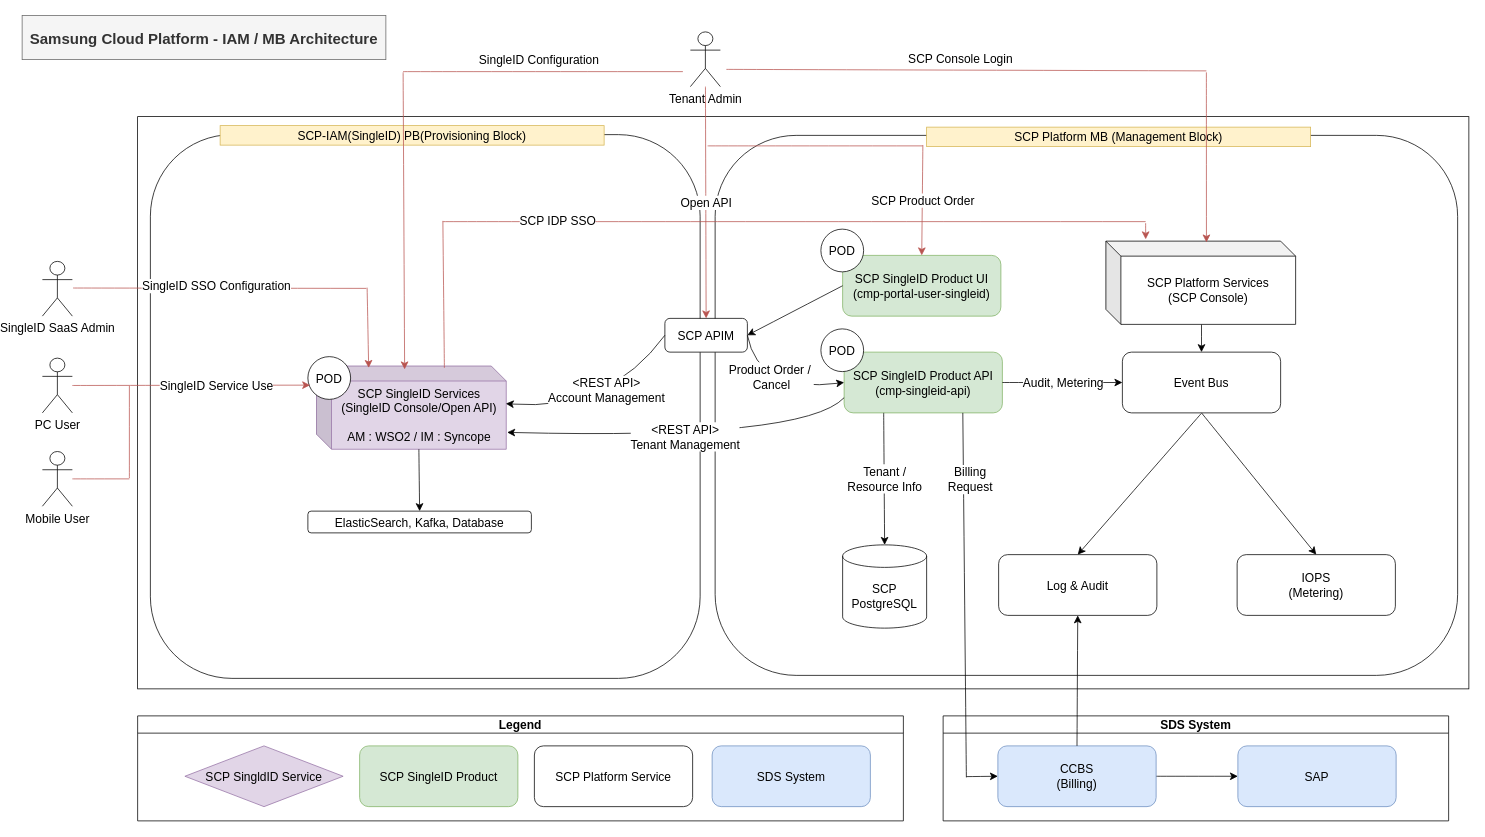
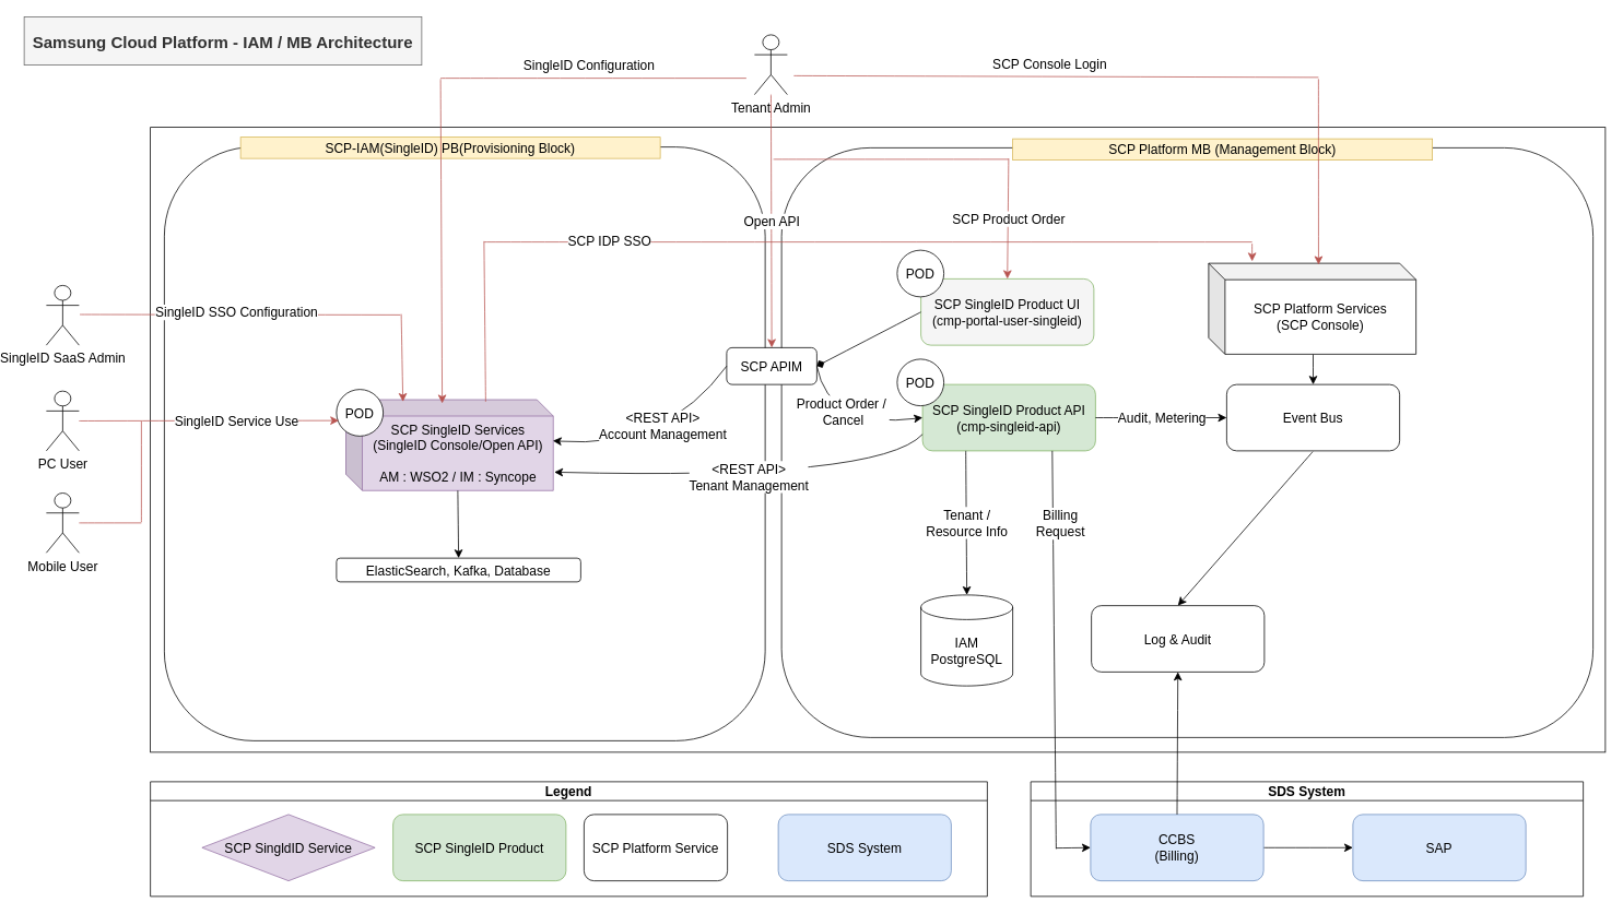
  <mxCell id="0" />
  <mxCell id="1" parent="0" />
  <mxCell id="2" value="" style="rounded=0;whiteSpace=wrap;html=1;fontSize=16;" parent="1" vertex="1"><mxGeometry x="174" y="155" width="1775" height="763" as="geometry" /></mxCell>
  <mxCell id="3" value="Samsung Cloud Platform - IAM / MB Architecture" style="text;html=1;strokeColor=#666666;fillColor=#f5f5f5;align=center;verticalAlign=middle;whiteSpace=wrap;rounded=0;fontSize=20;fontStyle=1;fontColor=#333333;" parent="1" vertex="1"><mxGeometry x="20" y="20" width="485" height="59" as="geometry" /></mxCell>
  <mxCell id="4" value="" style="rounded=1;whiteSpace=wrap;html=1;fontSize=16;" parent="1" vertex="1"><mxGeometry x="191" y="179" width="733" height="725" as="geometry" /></mxCell>
  <mxCell id="5" value="" style="rounded=1;whiteSpace=wrap;html=1;fontSize=16;" parent="1" vertex="1"><mxGeometry x="944" y="180" width="990" height="720" as="geometry" /></mxCell>
  <mxCell id="6" value="SCP-IAM(SingleID) PB(Provisioning Block)" style="rounded=0;whiteSpace=wrap;html=1;fontSize=16;fillColor=#fff2cc;strokeColor=#d6b656;" parent="1" vertex="1"><mxGeometry x="284" y="167" width="512" height="26" as="geometry" /></mxCell>
  <mxCell id="7" value="SCP Platform MB (Management Block)" style="rounded=0;whiteSpace=wrap;html=1;fontSize=16;fillColor=#fff2cc;strokeColor=#d6b656;" parent="1" vertex="1"><mxGeometry x="1226" y="169" width="512" height="26" as="geometry" /></mxCell>
  <mxCell id="8" value="SCP SingleID Services&lt;br&gt;(SingleID Console/Open API)&lt;br&gt;&lt;br&gt;AM : WSO2 / IM : Syncope" style="shape=cube;whiteSpace=wrap;html=1;boundedLbl=1;backgroundOutline=1;darkOpacity=0.05;darkOpacity2=0.1;fontSize=16;fillColor=#e1d5e7;strokeColor=#9673a6;" parent="1" vertex="1"><mxGeometry x="412.5" y="487.5" width="253" height="111" as="geometry" /></mxCell>
  <mxCell id="9" value="" style="endArrow=classic;html=1;rounded=0;fontSize=12;startSize=8;endSize=8;curved=1;exitX=0;exitY=0;exitDx=136.5;exitDy=111;exitPerimeter=0;entryX=0.5;entryY=0;entryDx=0;entryDy=0;" parent="1" source="8" target="10" edge="1"><mxGeometry width="50" height="50" relative="1" as="geometry"><mxPoint x="501.83" y="755" as="sourcePoint" /><mxPoint x="563" y="670" as="targetPoint" /></mxGeometry></mxCell>
  <mxCell id="10" value="ElasticSearch, Kafka, Database" style="rounded=1;whiteSpace=wrap;html=1;fontSize=16;" parent="1" vertex="1"><mxGeometry x="401" y="681" width="298" height="29" as="geometry" /></mxCell>
- <mxCell id="11" value="SCP SingleID Product UI&lt;br&gt;(cmp-portal-user-singleid)" style="rounded=1;whiteSpace=wrap;html=1;fontSize=16;fillColor=#d5e8d4;strokeColor=#82b366;" parent="1" vertex="1"><mxGeometry x="1114" y="340" width="211" height="81" as="geometry" /></mxCell>
+ <mxCell id="11" value="SCP SingleID Product UI&lt;br&gt;(cmp-portal-user-singleid)" style="rounded=1;whiteSpace=wrap;html=1;fontSize=16;fillColor=#f5f5f5;strokeColor=#82b366;" parent="1" vertex="1"><mxGeometry x="1114" y="340" width="211" height="81" as="geometry" /></mxCell>
  <mxCell id="12" value="SCP SingleID Product API&lt;br&gt;(cmp-singleid-api)" style="rounded=1;whiteSpace=wrap;html=1;fontSize=16;fillColor=#d5e8d4;strokeColor=#82b366;" parent="1" vertex="1"><mxGeometry x="1116" y="469" width="211" height="81" as="geometry" /></mxCell>
  <mxCell id="13" value="Event Bus" style="rounded=1;whiteSpace=wrap;html=1;fontSize=16;" parent="1" vertex="1"><mxGeometry x="1487" y="469" width="211" height="81" as="geometry" /></mxCell>
  <mxCell id="14" value="" style="endArrow=classic;html=1;rounded=0;fontSize=12;startSize=8;endSize=8;curved=1;exitX=1;exitY=0.5;exitDx=0;exitDy=0;entryX=0;entryY=0.5;entryDx=0;entryDy=0;" parent="1" source="12" target="13" edge="1"><mxGeometry relative="1" as="geometry"><mxPoint x="1342" y="474" as="sourcePoint" /><mxPoint x="1442" y="474" as="targetPoint" /></mxGeometry></mxCell>
  <mxCell id="15" value="Audit, Metering" style="edgeLabel;resizable=0;html=1;align=center;verticalAlign=middle;fontSize=16;" parent="14" connectable="0" vertex="1"><mxGeometry relative="1" as="geometry" /></mxCell>
  <mxCell id="16" value="SDS System" style="swimlane;whiteSpace=wrap;html=1;fontSize=16;" parent="1" vertex="1"><mxGeometry x="1248" y="954" width="674" height="140" as="geometry" /></mxCell>
  <mxCell id="17" value="" style="edgeStyle=none;curved=1;rounded=0;orthogonalLoop=1;jettySize=auto;html=1;fontSize=12;startSize=8;endSize=8;" parent="16" source="18" target="19" edge="1"><mxGeometry relative="1" as="geometry" /></mxCell>
  <mxCell id="18" value="CCBS&lt;br&gt;(Billing)" style="rounded=1;whiteSpace=wrap;html=1;fontSize=16;fillColor=#dae8fc;strokeColor=#6c8ebf;" parent="16" vertex="1"><mxGeometry x="73" y="40" width="211" height="81" as="geometry" /></mxCell>
  <mxCell id="19" value="SAP" style="rounded=1;whiteSpace=wrap;html=1;fontSize=16;fillColor=#dae8fc;strokeColor=#6c8ebf;" parent="16" vertex="1"><mxGeometry x="393" y="40" width="211" height="81" as="geometry" /></mxCell>
- <mxCell id="20" value="SCP&lt;br&gt;PostgreSQL" style="shape=cylinder3;whiteSpace=wrap;html=1;boundedLbl=1;backgroundOutline=1;size=15;fontSize=16;" parent="1" vertex="1"><mxGeometry x="1114" y="726" width="112" height="111" as="geometry" /></mxCell>
+ <mxCell id="20" value="IAM&lt;br&gt;PostgreSQL" style="shape=cylinder3;whiteSpace=wrap;html=1;boundedLbl=1;backgroundOutline=1;size=15;fontSize=16;" parent="1" vertex="1"><mxGeometry x="1114" y="726" width="112" height="111" as="geometry" /></mxCell>
  <mxCell id="21" value="" style="endArrow=classic;html=1;rounded=0;fontSize=12;startSize=8;endSize=8;curved=1;exitX=0.25;exitY=1;exitDx=0;exitDy=0;entryX=0.5;entryY=0;entryDx=0;entryDy=0;entryPerimeter=0;" parent="1" source="12" target="20" edge="1"><mxGeometry relative="1" as="geometry"><mxPoint x="1400" y="657" as="sourcePoint" /><mxPoint x="1500" y="657" as="targetPoint" /></mxGeometry></mxCell>
  <mxCell id="22" value="Tenant / &lt;br&gt;Resource Info" style="edgeLabel;resizable=0;html=1;align=center;verticalAlign=middle;fontSize=16;" parent="21" connectable="0" vertex="1"><mxGeometry relative="1" as="geometry" /></mxCell>
  <mxCell id="23" value="Log &amp;amp; Audit" style="rounded=1;whiteSpace=wrap;html=1;fontSize=16;" parent="1" vertex="1"><mxGeometry x="1322" y="739" width="211" height="81" as="geometry" /></mxCell>
- <mxCell id="24" value="IOPS&lt;br&gt;(Metering)" style="rounded=1;whiteSpace=wrap;html=1;fontSize=16;" parent="1" vertex="1"><mxGeometry x="1640" y="739" width="211" height="81" as="geometry" /></mxCell>
  <mxCell id="25" value="" style="endArrow=classic;html=1;rounded=0;fontSize=12;startSize=8;endSize=8;curved=1;entryX=0.5;entryY=1;entryDx=0;entryDy=0;exitX=0.5;exitY=0;exitDx=0;exitDy=0;" parent="1" source="18" target="23" edge="1"><mxGeometry width="50" height="50" relative="1" as="geometry"><mxPoint x="1395" y="682" as="sourcePoint" /><mxPoint x="1445" y="632" as="targetPoint" /></mxGeometry></mxCell>
  <mxCell id="26" value="" style="endArrow=none;html=1;rounded=0;fontSize=12;startSize=8;endSize=8;curved=1;entryX=0.75;entryY=1;entryDx=0;entryDy=0;" parent="1" target="12" edge="1"><mxGeometry width="50" height="50" relative="1" as="geometry"><mxPoint x="1279" y="1036" as="sourcePoint" /><mxPoint x="1445" y="632" as="targetPoint" /></mxGeometry></mxCell>
  <mxCell id="27" value="" style="endArrow=classic;html=1;rounded=0;fontSize=12;startSize=8;endSize=8;curved=1;entryX=0;entryY=0.5;entryDx=0;entryDy=0;" parent="1" target="18" edge="1"><mxGeometry width="50" height="50" relative="1" as="geometry"><mxPoint x="1279" y="1035" as="sourcePoint" /><mxPoint x="1456" y="-233" as="targetPoint" /></mxGeometry></mxCell>
  <mxCell id="28" value="Billing &lt;br&gt;Request" style="edgeLabel;resizable=0;html=1;align=center;verticalAlign=middle;fontSize=16;" parent="1" connectable="0" vertex="1"><mxGeometry x="1283.997" y="638.001" as="geometry" /></mxCell>
- <mxCell id="29" value="" style="endArrow=classic;html=1;rounded=0;fontSize=12;startSize=8;endSize=8;curved=1;entryX=0.5;entryY=0;entryDx=0;entryDy=0;exitX=0.5;exitY=1;exitDx=0;exitDy=0;" parent="1" source="13" target="24" edge="1"><mxGeometry width="50" height="50" relative="1" as="geometry"><mxPoint x="1383" y="703" as="sourcePoint" /><mxPoint x="1433" y="653" as="targetPoint" /></mxGeometry></mxCell>
  <mxCell id="30" value="" style="endArrow=classic;html=1;rounded=0;fontSize=12;startSize=8;endSize=8;curved=1;entryX=0.5;entryY=0;entryDx=0;entryDy=0;" parent="1" target="23" edge="1"><mxGeometry width="50" height="50" relative="1" as="geometry"><mxPoint x="1592" y="551" as="sourcePoint" /><mxPoint x="1756" y="749" as="targetPoint" /></mxGeometry></mxCell>
  <mxCell id="31" value="SCP APIM" style="rounded=1;whiteSpace=wrap;html=1;fontSize=16;" parent="1" vertex="1"><mxGeometry x="877" y="424" width="110" height="45" as="geometry" /></mxCell>
  <mxCell id="32" value="" style="endArrow=classic;html=1;rounded=0;fontSize=12;startSize=8;endSize=8;curved=1;entryX=1.005;entryY=0.797;entryDx=0;entryDy=0;entryPerimeter=0;exitX=0;exitY=0.75;exitDx=0;exitDy=0;" parent="1" source="12" target="8" edge="1"><mxGeometry relative="1" as="geometry"><mxPoint x="808" y="678" as="sourcePoint" /><mxPoint x="908" y="678" as="targetPoint" /><Array as="points"><mxPoint x="1063" y="586" /></Array></mxGeometry></mxCell>
  <mxCell id="33" value="&amp;lt;REST API&amp;gt;&lt;br&gt;Tenant Management" style="edgeLabel;resizable=0;html=1;align=center;verticalAlign=middle;fontSize=16;" parent="32" connectable="0" vertex="1"><mxGeometry relative="1" as="geometry" /></mxCell>
  <mxCell id="34" value="" style="endArrow=classic;html=1;rounded=0;fontSize=12;startSize=8;endSize=8;curved=1;entryX=0.998;entryY=0.452;entryDx=0;entryDy=0;entryPerimeter=0;exitX=0;exitY=0.5;exitDx=0;exitDy=0;" parent="1" source="31" target="8" edge="1"><mxGeometry relative="1" as="geometry"><mxPoint x="808" y="678" as="sourcePoint" /><mxPoint x="908" y="678" as="targetPoint" /><Array as="points"><mxPoint x="803" y="548" /></Array></mxGeometry></mxCell>
  <mxCell id="35" value="&amp;lt;REST API&amp;gt;&lt;br&gt;Account Management" style="edgeLabel;resizable=0;html=1;align=center;verticalAlign=middle;fontSize=16;" parent="34" connectable="0" vertex="1"><mxGeometry relative="1" as="geometry"><mxPoint x="2" y="-28" as="offset" /></mxGeometry></mxCell>
  <mxCell id="36" value="POD" style="ellipse;whiteSpace=wrap;html=1;aspect=fixed;fontSize=16;" parent="1" vertex="1"><mxGeometry x="401" y="475" width="57" height="57" as="geometry" /></mxCell>
  <mxCell id="37" value="POD" style="ellipse;whiteSpace=wrap;html=1;aspect=fixed;fontSize=16;" parent="1" vertex="1"><mxGeometry x="1085" y="305" width="57" height="57" as="geometry" /></mxCell>
  <mxCell id="38" value="POD" style="ellipse;whiteSpace=wrap;html=1;aspect=fixed;fontSize=16;" parent="1" vertex="1"><mxGeometry x="1085" y="438" width="57" height="57" as="geometry" /></mxCell>
  <mxCell id="39" value="" style="endArrow=classic;html=1;rounded=0;fontSize=12;startSize=8;endSize=8;curved=1;entryX=0;entryY=0.5;entryDx=0;entryDy=0;exitX=1;exitY=0.5;exitDx=0;exitDy=0;" parent="1" source="31" target="12" edge="1"><mxGeometry relative="1" as="geometry"><mxPoint x="808" y="678" as="sourcePoint" /><mxPoint x="908" y="678" as="targetPoint" /><Array as="points"><mxPoint x="1002" y="524" /></Array></mxGeometry></mxCell>
  <mxCell id="40" value="Product Order /&amp;nbsp;&lt;br&gt;Cancel" style="edgeLabel;resizable=0;html=1;align=center;verticalAlign=middle;fontSize=16;" parent="39" connectable="0" vertex="1"><mxGeometry relative="1" as="geometry"><mxPoint x="-1" y="-20" as="offset" /></mxGeometry></mxCell>
- <mxCell id="41" value="" style="endArrow=classic;html=1;rounded=0;fontSize=12;startSize=8;endSize=8;curved=1;entryX=1;entryY=0.5;entryDx=0;entryDy=0;exitX=0;exitY=0.5;exitDx=0;exitDy=0;" parent="1" source="11" target="31" edge="1"><mxGeometry width="50" height="50" relative="1" as="geometry"><mxPoint x="833" y="703" as="sourcePoint" /><mxPoint x="883" y="653" as="targetPoint" /></mxGeometry></mxCell>
+ <mxCell id="41" value="" style="endArrow=diamond;html=1;rounded=0;fontSize=12;startSize=8;endSize=8;curved=1;entryX=1;entryY=0.5;entryDx=0;entryDy=0;exitX=0;exitY=0.5;exitDx=0;exitDy=0;" parent="1" source="11" target="31" edge="1"><mxGeometry width="50" height="50" relative="1" as="geometry"><mxPoint x="833" y="703" as="sourcePoint" /><mxPoint x="883" y="653" as="targetPoint" /></mxGeometry></mxCell>
  <mxCell id="42" value="Legend" style="swimlane;whiteSpace=wrap;html=1;fontSize=16;" parent="1" vertex="1"><mxGeometry x="174" y="954" width="1021" height="140" as="geometry" /></mxCell>
  <mxCell id="43" value="SCP SingldID Service" style="rhombus;whiteSpace=wrap;html=1;fontSize=16;fillColor=#e1d5e7;strokeColor=#9673a6;" parent="42" vertex="1"><mxGeometry x="63" y="40" width="211" height="81" as="geometry" /></mxCell>
  <mxCell id="44" value="SCP SingleID Product" style="rounded=1;whiteSpace=wrap;html=1;fontSize=16;fillColor=#d5e8d4;strokeColor=#82b366;" parent="42" vertex="1"><mxGeometry x="296" y="40" width="211" height="81" as="geometry" /></mxCell>
- <mxCell id="45" value="SCP Platform Service" style="rounded=1;whiteSpace=wrap;html=1;fontSize=16;" parent="42" vertex="1"><mxGeometry x="529" y="40" width="211" height="81" as="geometry" /></mxCell>
+ <mxCell id="45" value="SCP Platform Service" style="rounded=1;whiteSpace=wrap;html=1;fontSize=16;" parent="42" vertex="1"><mxGeometry x="529" y="40" width="175" height="81" as="geometry" /></mxCell>
  <mxCell id="46" value="SDS System" style="rounded=1;whiteSpace=wrap;html=1;fontSize=16;fillColor=#dae8fc;strokeColor=#6c8ebf;" parent="42" vertex="1"><mxGeometry x="766" y="40" width="211" height="81" as="geometry" /></mxCell>
  <mxCell id="47" value="SingleID SaaS Admin" style="shape=umlActor;verticalLabelPosition=bottom;verticalAlign=top;html=1;outlineConnect=0;fontSize=16;" parent="1" vertex="1"><mxGeometry x="47" y="348" width="40" height="73" as="geometry" /></mxCell>
  <mxCell id="48" value="" style="edgeStyle=none;curved=1;rounded=0;orthogonalLoop=1;jettySize=auto;html=1;fontSize=12;startSize=8;endSize=8;entryX=0.053;entryY=0.667;entryDx=0;entryDy=0;fillColor=#f8cecc;strokeColor=#b85450;entryPerimeter=0;" parent="1" source="49" target="36" edge="1"><mxGeometry relative="1" as="geometry" /></mxCell>
  <mxCell id="49" value="PC User" style="shape=umlActor;verticalLabelPosition=bottom;verticalAlign=top;html=1;outlineConnect=0;fontSize=16;" parent="1" vertex="1"><mxGeometry x="47" y="477" width="40" height="73" as="geometry" /></mxCell>
  <mxCell id="50" value="Mobile User" style="shape=umlActor;verticalLabelPosition=bottom;verticalAlign=top;html=1;outlineConnect=0;fontSize=16;" parent="1" vertex="1"><mxGeometry x="47" y="601.5" width="40" height="73" as="geometry" /></mxCell>
  <mxCell id="51" value="" style="endArrow=none;html=1;rounded=0;fontSize=12;startSize=8;endSize=8;curved=1;fillColor=#f8cecc;strokeColor=#b85450;" parent="1" source="50" edge="1"><mxGeometry width="50" height="50" relative="1" as="geometry"><mxPoint x="644" y="779" as="sourcePoint" /><mxPoint x="163" y="638" as="targetPoint" /></mxGeometry></mxCell>
  <mxCell id="52" value="" style="endArrow=none;html=1;rounded=0;fontSize=12;startSize=8;endSize=8;curved=1;fillColor=#f8cecc;strokeColor=#b85450;" parent="1" edge="1"><mxGeometry width="50" height="50" relative="1" as="geometry"><mxPoint x="163" y="637" as="sourcePoint" /><mxPoint x="163" y="514" as="targetPoint" /></mxGeometry></mxCell>
  <mxCell id="53" value="SingleID Service Use" style="edgeLabel;resizable=0;html=1;align=center;verticalAlign=middle;fontSize=16;" parent="1" connectable="0" vertex="1"><mxGeometry x="278" y="513.503" as="geometry" /></mxCell>
  <mxCell id="54" value="" style="endArrow=classic;html=1;rounded=0;fontSize=12;startSize=8;endSize=8;curved=1;entryX=0.275;entryY=0.023;entryDx=0;entryDy=0;entryPerimeter=0;fillColor=#f8cecc;strokeColor=#b85450;" parent="1" target="8" edge="1"><mxGeometry width="50" height="50" relative="1" as="geometry"><mxPoint x="480" y="383" as="sourcePoint" /><mxPoint x="429" y="355.5" as="targetPoint" /></mxGeometry></mxCell>
  <mxCell id="55" value="" style="endArrow=none;html=1;rounded=0;fontSize=12;startSize=8;endSize=8;curved=1;fillColor=#f8cecc;strokeColor=#b85450;" parent="1" edge="1"><mxGeometry width="50" height="50" relative="1" as="geometry"><mxPoint x="88" y="383.524" as="sourcePoint" /><mxPoint x="479" y="384" as="targetPoint" /></mxGeometry></mxCell>
  <mxCell id="56" value="SingleID SSO Configuration" style="edgeLabel;resizable=0;html=1;align=center;verticalAlign=middle;fontSize=16;" parent="1" connectable="0" vertex="1"><mxGeometry x="278" y="380.503" as="geometry" /></mxCell>
  <mxCell id="57" value="Tenant Admin" style="shape=umlActor;verticalLabelPosition=bottom;verticalAlign=top;html=1;outlineConnect=0;fontSize=16;" parent="1" vertex="1"><mxGeometry x="911" y="42" width="40" height="73" as="geometry" /></mxCell>
  <mxCell id="58" value="" style="endArrow=classic;html=1;rounded=0;fontSize=12;startSize=8;endSize=8;curved=1;entryX=0.5;entryY=0;entryDx=0;entryDy=0;fillColor=#f8cecc;strokeColor=#b85450;" parent="1" source="57" target="31" edge="1"><mxGeometry relative="1" as="geometry"><mxPoint x="885" y="458" as="sourcePoint" /><mxPoint x="985" y="458" as="targetPoint" /></mxGeometry></mxCell>
  <mxCell id="59" value="Open API" style="edgeLabel;resizable=0;html=1;align=center;verticalAlign=middle;fontSize=16;" parent="58" connectable="0" vertex="1"><mxGeometry relative="1" as="geometry" /></mxCell>
  <mxCell id="60" value="" style="endArrow=none;html=1;rounded=0;fontSize=12;startSize=8;endSize=8;curved=1;exitX=0.674;exitY=0.023;exitDx=0;exitDy=0;exitPerimeter=0;fillColor=#f8cecc;strokeColor=#b85450;" parent="1" source="8" edge="1"><mxGeometry width="50" height="50" relative="1" as="geometry"><mxPoint x="910" y="483" as="sourcePoint" /><mxPoint x="581" y="294" as="targetPoint" /></mxGeometry></mxCell>
  <mxCell id="61" value="" style="endArrow=none;html=1;rounded=0;fontSize=12;startSize=8;endSize=8;curved=1;fillColor=#f8cecc;strokeColor=#b85450;" parent="1" edge="1"><mxGeometry width="50" height="50" relative="1" as="geometry"><mxPoint x="934" y="194" as="sourcePoint" /><mxPoint x="1221" y="194" as="targetPoint" /></mxGeometry></mxCell>
  <mxCell id="62" value="" style="endArrow=classic;html=1;rounded=0;fontSize=12;startSize=8;endSize=8;curved=1;entryX=0.5;entryY=0;entryDx=0;entryDy=0;fillColor=#f8cecc;strokeColor=#b85450;" parent="1" target="11" edge="1"><mxGeometry relative="1" as="geometry"><mxPoint x="1221" y="193" as="sourcePoint" /><mxPoint x="1119" y="433" as="targetPoint" /></mxGeometry></mxCell>
  <mxCell id="63" value="SCP Product Order" style="edgeLabel;resizable=0;html=1;align=center;verticalAlign=middle;fontSize=16;" parent="62" connectable="0" vertex="1"><mxGeometry relative="1" as="geometry" /></mxCell>
  <mxCell id="64" value="" style="endArrow=classic;html=1;rounded=0;fontSize=12;startSize=8;endSize=8;curved=1;entryX=0.5;entryY=0;entryDx=0;entryDy=0;fillColor=#f8cecc;strokeColor=#b85450;" parent="1" edge="1"><mxGeometry relative="1" as="geometry"><mxPoint x="528" y="96" as="sourcePoint" /><mxPoint x="530" y="492" as="targetPoint" /></mxGeometry></mxCell>
  <mxCell id="65" value="SingleID Configuration" style="edgeLabel;resizable=0;html=1;align=center;verticalAlign=middle;fontSize=16;" parent="64" connectable="0" vertex="1"><mxGeometry relative="1" as="geometry"><mxPoint x="180" y="-215" as="offset" /></mxGeometry></mxCell>
  <mxCell id="66" value="" style="endArrow=none;html=1;rounded=0;fontSize=12;startSize=8;endSize=8;curved=1;fillColor=#f8cecc;strokeColor=#b85450;" parent="1" edge="1"><mxGeometry width="50" height="50" relative="1" as="geometry"><mxPoint x="528" y="95" as="sourcePoint" /><mxPoint x="901" y="95" as="targetPoint" /></mxGeometry></mxCell>
  <mxCell id="67" value="SCP Platform Services&lt;br&gt;(SCP Console)" style="shape=cube;whiteSpace=wrap;html=1;boundedLbl=1;backgroundOutline=1;darkOpacity=0.05;darkOpacity2=0.1;fontSize=16;" parent="1" vertex="1"><mxGeometry x="1465" y="321" width="253" height="111" as="geometry" /></mxCell>
  <mxCell id="68" value="" style="endArrow=classic;html=1;rounded=0;fontSize=12;startSize=8;endSize=8;curved=1;entryX=0.5;entryY=0;entryDx=0;entryDy=0;exitX=0.504;exitY=1.003;exitDx=0;exitDy=0;exitPerimeter=0;" parent="1" source="67" target="13" edge="1"><mxGeometry width="50" height="50" relative="1" as="geometry"><mxPoint x="1493" y="490" as="sourcePoint" /><mxPoint x="1543" y="440" as="targetPoint" /></mxGeometry></mxCell>
  <mxCell id="69" value="" style="endArrow=none;html=1;rounded=0;fontSize=12;startSize=8;endSize=8;curved=1;fillColor=#f8cecc;strokeColor=#b85450;" parent="1" edge="1"><mxGeometry width="50" height="50" relative="1" as="geometry"><mxPoint x="581" y="295" as="sourcePoint" /><mxPoint x="1518" y="295" as="targetPoint" /></mxGeometry></mxCell>
  <mxCell id="70" value="" style="endArrow=classic;html=1;rounded=0;fontSize=12;startSize=8;endSize=8;curved=1;entryX=0.198;entryY=-0.022;entryDx=0;entryDy=0;entryPerimeter=0;fillColor=#f8cecc;strokeColor=#b85450;" parent="1" edge="1"><mxGeometry width="50" height="50" relative="1" as="geometry"><mxPoint x="1518" y="297" as="sourcePoint" /><mxPoint x="1518.094" y="318.558" as="targetPoint" /></mxGeometry></mxCell>
  <mxCell id="71" value="SCP IDP SSO" style="edgeLabel;resizable=0;html=1;align=center;verticalAlign=middle;fontSize=16;" parent="1" connectable="0" vertex="1"><mxGeometry x="733.998" y="293.999" as="geometry" /></mxCell>
  <mxCell id="72" value="" style="endArrow=none;html=1;rounded=0;fontSize=12;startSize=8;endSize=8;curved=1;fillColor=#f8cecc;strokeColor=#b85450;" parent="1" edge="1"><mxGeometry width="50" height="50" relative="1" as="geometry"><mxPoint x="959" y="92" as="sourcePoint" /><mxPoint x="1599" y="94" as="targetPoint" /></mxGeometry></mxCell>
  <mxCell id="73" value="" style="endArrow=classic;html=1;rounded=0;fontSize=12;startSize=8;endSize=8;curved=1;entryX=0.53;entryY=0.016;entryDx=0;entryDy=0;entryPerimeter=0;fillColor=#f8cecc;strokeColor=#b85450;" parent="1" target="67" edge="1"><mxGeometry relative="1" as="geometry"><mxPoint x="1599" y="96" as="sourcePoint" /><mxPoint x="1597" y="288" as="targetPoint" /></mxGeometry></mxCell>
  <mxCell id="74" value="SCP Console Login" style="edgeLabel;resizable=0;html=1;align=center;verticalAlign=middle;fontSize=16;" parent="73" connectable="0" vertex="1"><mxGeometry relative="1" as="geometry"><mxPoint x="-329" y="-131" as="offset" /></mxGeometry></mxCell>
